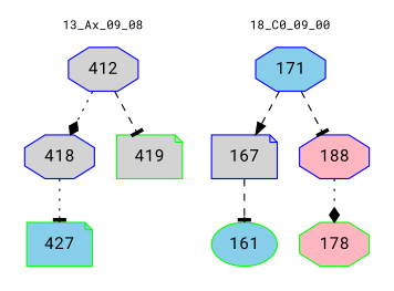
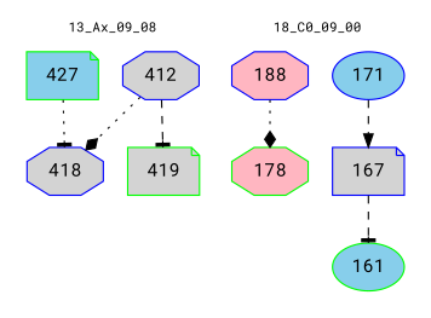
  digraph {
    fontname="Roboto Mono"
    node [color=blue fillcolor=lightgrey fontname="Roboto Mono" shape=octagon style=filled]
    edge [arrowhead=tee color=black fontname="Roboto Mono" style=dashed]
    n1 [label=412]
    n2 [label=418]
    n3 [color=green label=419 shape=note]
    n4 [color=green fillcolor=skyblue label=427 shape=note]
-   n5 [fillcolor=skyblue label=171]
+   n5 [fillcolor=skyblue label=171 shape=ellipse]
    n6 [label=167 shape=note]
    n7 [color=green fillcolor=lightpink label=178]
    n8 [fillcolor=lightpink label=188]
    n9 [color=green fillcolor=skyblue label=161 shape=ellipse]
    subgraph cluster_1 {
      color=white
      fontsize=10
      label="13_Ax_09_08"
      n1
      n2
      n3
      n4
    }
    subgraph cluster_2 {
      color=white
      fontsize=10
      label="18_C0_09_00"
      n5
      n6
      n7
      n8
      n9
    }
    n1 -> n2 [arrowhead=diamond style=dotted]
    n1 -> n3
-   n2 -> n4 [style=dotted]
+   n4 -> n2 [style=dotted]
    n5 -> n6 [arrowhead=normal]
-   n5 -> n8
    n6 -> n9
    n8 -> n7 [arrowhead=diamond style=dotted]
  }
